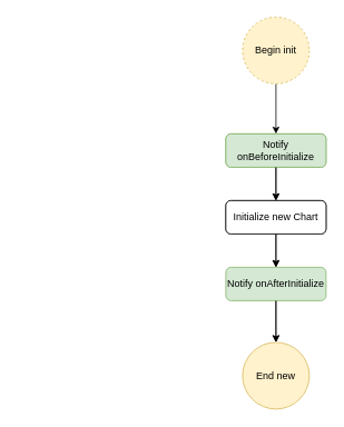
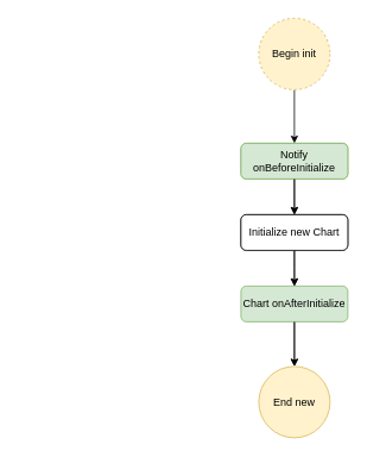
  <mxCell id="0" />
  <mxCell id="1" parent="0" />
  <mxCell id="2" style="edgeStyle=orthogonalEdgeStyle;rounded=0;orthogonalLoop=1;jettySize=auto;html=1;exitX=0.5;exitY=1;exitDx=0;exitDy=0;entryX=0.5;entryY=0;entryDx=0;entryDy=0;" parent="1" source="3" target="10" edge="1"><mxGeometry relative="1" as="geometry" /></mxCell>
  <mxCell id="3" value="Begin init" style="ellipse;whiteSpace=wrap;html=1;aspect=fixed;fillColor=#fff2cc;strokeColor=#d6b656;dashed=1;" parent="1" vertex="1"><mxGeometry x="290" y="20" width="80" height="80" as="geometry" /></mxCell>
  <mxCell id="4" value="" style="edgeStyle=orthogonalEdgeStyle;rounded=0;orthogonalLoop=1;jettySize=auto;html=1;" edge="1" parent="1" source="5" target="8"><mxGeometry relative="1" as="geometry" /></mxCell>
- <mxCell id="5" value="Notify onAfterInitialize" style="rounded=1;whiteSpace=wrap;html=1;fillColor=#d5e8d4;strokeColor=#82b366;" parent="1" vertex="1"><mxGeometry x="270" y="320" width="120" height="40" as="geometry" /></mxCell>
+ <mxCell id="5" value="Chart onAfterInitialize" style="rounded=1;whiteSpace=wrap;html=1;fillColor=#d5e8d4;strokeColor=#82b366;" parent="1" vertex="1"><mxGeometry x="270" y="320" width="120" height="40" as="geometry" /></mxCell>
  <mxCell id="6" value="No" style="edgeStyle=orthogonalEdgeStyle;rounded=0;orthogonalLoop=1;jettySize=auto;html=1;exitX=0.5;exitY=1;exitDx=0;exitDy=0;entryX=0.5;entryY=0;entryDx=0;entryDy=0;" parent="1" edge="1"><mxGeometry x="-0.5" relative="1" as="geometry"><Array as="points"><mxPoint x="20" y="490" /><mxPoint x="20" y="490" /></Array><mxPoint as="offset" /><mxPoint x="20" y="470" as="sourcePoint" /></mxGeometry></mxCell>
  <mxCell id="7" style="edgeStyle=orthogonalEdgeStyle;rounded=0;orthogonalLoop=1;jettySize=auto;html=1;exitX=0.5;exitY=1;exitDx=0;exitDy=0;" parent="1" source="5" target="8" edge="1"><mxGeometry relative="1" as="geometry"><mxPoint x="330" y="600" as="sourcePoint" /></mxGeometry></mxCell>
  <mxCell id="8" value="End new" style="ellipse;whiteSpace=wrap;html=1;aspect=fixed;fillColor=#fff2cc;strokeColor=#d6b656;" parent="1" vertex="1"><mxGeometry x="290" y="410" width="80" height="80" as="geometry" /></mxCell>
  <mxCell id="9" value="" style="edgeStyle=orthogonalEdgeStyle;rounded=0;orthogonalLoop=1;jettySize=auto;html=1;" parent="1" source="10" target="12" edge="1"><mxGeometry relative="1" as="geometry" /></mxCell>
  <mxCell id="10" value="Notify onBeforeInitialize" style="rounded=1;whiteSpace=wrap;html=1;fillColor=#d5e8d4;strokeColor=#82b366;" parent="1" vertex="1"><mxGeometry x="270" y="160" width="120" height="40" as="geometry" /></mxCell>
  <mxCell id="11" value="" style="edgeStyle=orthogonalEdgeStyle;rounded=0;orthogonalLoop=1;jettySize=auto;html=1;" parent="1" source="12" target="5" edge="1"><mxGeometry relative="1" as="geometry" /></mxCell>
  <mxCell id="12" value="Initialize new Chart" style="rounded=1;whiteSpace=wrap;html=1;" parent="1" vertex="1"><mxGeometry x="270" y="240" width="120" height="40" as="geometry" /></mxCell>
  <mxCell id="13" value="Notify onBeforeInitialize" style="rounded=1;whiteSpace=wrap;html=1;fillColor=#d5e8d4;strokeColor=#82b366;" vertex="1" parent="1"><mxGeometry x="270" y="160" width="120" height="40" as="geometry" /></mxCell>
  <mxCell id="14" value="" style="edgeStyle=orthogonalEdgeStyle;rounded=0;orthogonalLoop=1;jettySize=auto;html=1;" edge="1" source="13" target="15" parent="1"><mxGeometry relative="1" as="geometry" /></mxCell>
  <mxCell id="15" value="Initialize new Chart" style="rounded=1;whiteSpace=wrap;html=1;" vertex="1" parent="1"><mxGeometry x="270" y="240" width="120" height="40" as="geometry" /></mxCell>
  <mxCell id="16" value="" style="edgeStyle=orthogonalEdgeStyle;rounded=0;orthogonalLoop=1;jettySize=auto;html=1;" edge="1" source="15" parent="1"><mxGeometry relative="1" as="geometry"><mxPoint x="330" y="320" as="targetPoint" /></mxGeometry></mxCell>
